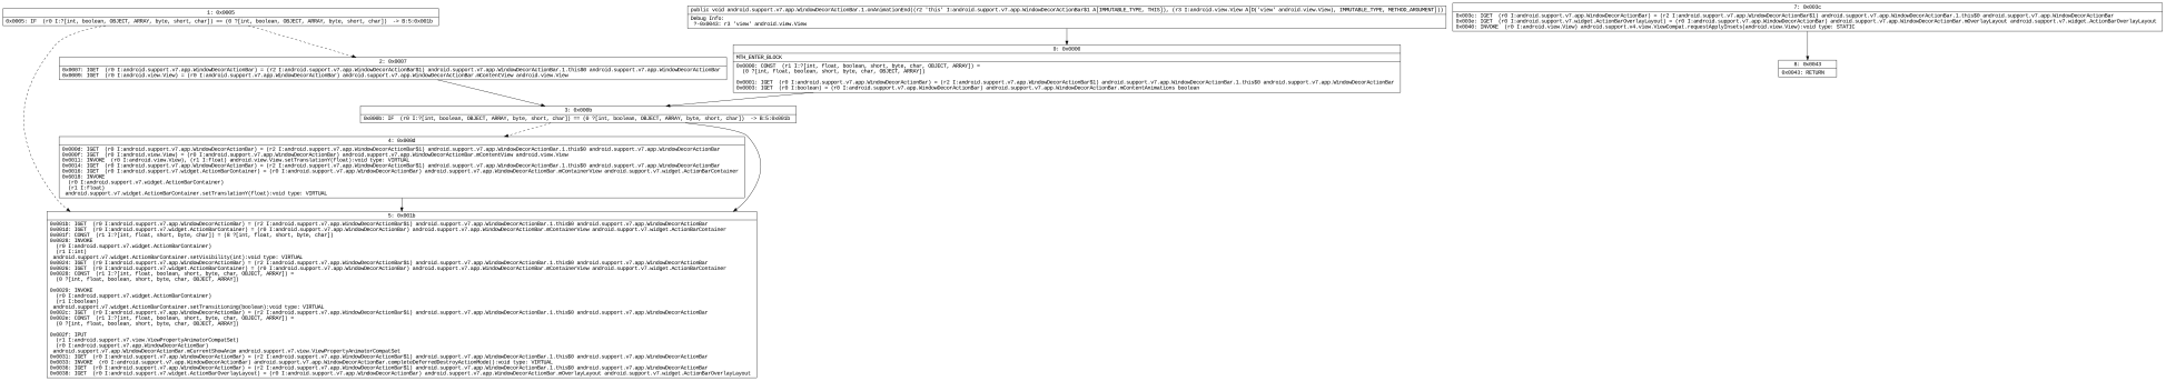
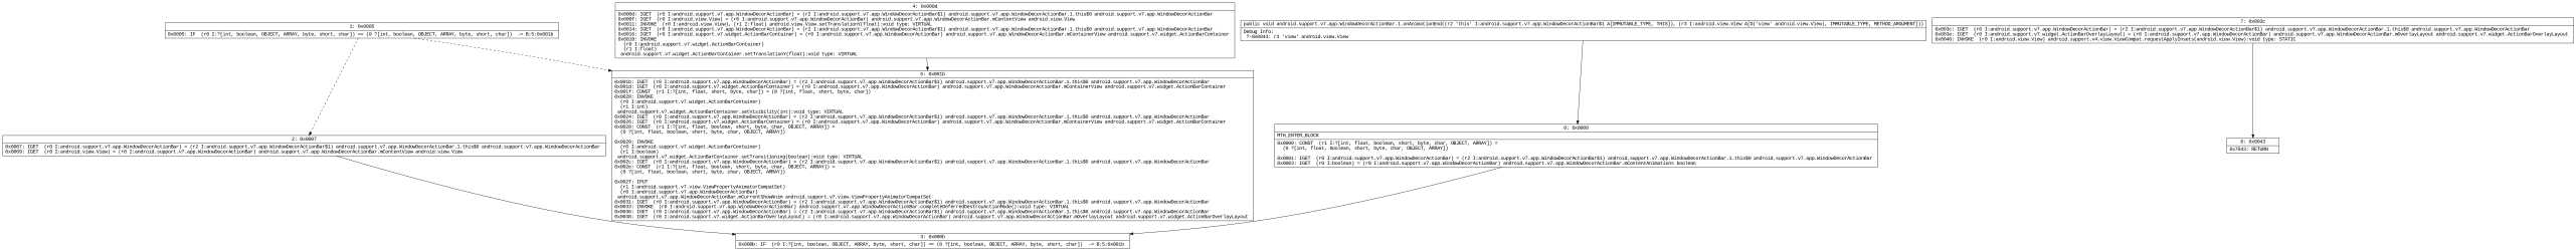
  digraph {
    fontname="Liberation Mono"
    node [fontname="Liberation Mono" shape=record]
    edge [fontname="Liberation Mono"]
    n1 [label="{0\:\ 0x0000|MTH_ENTER_BLOCK\l|0x0000: CONST  (r1 I:?[int, float, boolean, short, byte, char, OBJECT, ARRAY]) = \l  (0 ?[int, float, boolean, short, byte, char, OBJECT, ARRAY])\l \l0x0001: IGET  (r0 I:android.support.v7.app.WindowDecorActionBar) = (r2 I:android.support.v7.app.WindowDecorActionBar$1) android.support.v7.app.WindowDecorActionBar.1.this$0 android.support.v7.app.WindowDecorActionBar \l0x0003: IGET  (r0 I:boolean) = (r0 I:android.support.v7.app.WindowDecorActionBar) android.support.v7.app.WindowDecorActionBar.mContentAnimations boolean \l}"]
    n2 [label="{3\:\ 0x000b|0x000b: IF  (r0 I:?[int, boolean, OBJECT, ARRAY, byte, short, char]) == (0 ?[int, boolean, OBJECT, ARRAY, byte, short, char])  \-\> B:5:0x001b \l}"]
    n3 [label="{1\:\ 0x0005|0x0005: IF  (r0 I:?[int, boolean, OBJECT, ARRAY, byte, short, char]) == (0 ?[int, boolean, OBJECT, ARRAY, byte, short, char])  \-\> B:5:0x001b \l}"]
    n4 [label="{2\:\ 0x0007|0x0007: IGET  (r0 I:android.support.v7.app.WindowDecorActionBar) = (r2 I:android.support.v7.app.WindowDecorActionBar$1) android.support.v7.app.WindowDecorActionBar.1.this$0 android.support.v7.app.WindowDecorActionBar \l0x0009: IGET  (r0 I:android.view.View) = (r0 I:android.support.v7.app.WindowDecorActionBar) android.support.v7.app.WindowDecorActionBar.mContentView android.view.View \l}"]
    n5 [label="{5\:\ 0x001b|0x001b: IGET  (r0 I:android.support.v7.app.WindowDecorActionBar) = (r2 I:android.support.v7.app.WindowDecorActionBar$1) android.support.v7.app.WindowDecorActionBar.1.this$0 android.support.v7.app.WindowDecorActionBar \l0x001d: IGET  (r0 I:android.support.v7.widget.ActionBarContainer) = (r0 I:android.support.v7.app.WindowDecorActionBar) android.support.v7.app.WindowDecorActionBar.mContainerView android.support.v7.widget.ActionBarContainer \l0x001f: CONST  (r1 I:?[int, float, short, byte, char]) = (8 ?[int, float, short, byte, char]) \l0x0028: INVOKE  \l  (r0 I:android.support.v7.widget.ActionBarContainer)\l  (r1 I:int)\l android.support.v7.widget.ActionBarContainer.setVisibility(int):void type: VIRTUAL \l0x0024: IGET  (r0 I:android.support.v7.app.WindowDecorActionBar) = (r2 I:android.support.v7.app.WindowDecorActionBar$1) android.support.v7.app.WindowDecorActionBar.1.this$0 android.support.v7.app.WindowDecorActionBar \l0x0026: IGET  (r0 I:android.support.v7.widget.ActionBarContainer) = (r0 I:android.support.v7.app.WindowDecorActionBar) android.support.v7.app.WindowDecorActionBar.mContainerView android.support.v7.widget.ActionBarContainer \l0x0028: CONST  (r1 I:?[int, float, boolean, short, byte, char, OBJECT, ARRAY]) = \l  (0 ?[int, float, boolean, short, byte, char, OBJECT, ARRAY])\l \l0x0029: INVOKE  \l  (r0 I:android.support.v7.widget.ActionBarContainer)\l  (r1 I:boolean)\l android.support.v7.widget.ActionBarContainer.setTransitioning(boolean):void type: VIRTUAL \l0x002c: IGET  (r0 I:android.support.v7.app.WindowDecorActionBar) = (r2 I:android.support.v7.app.WindowDecorActionBar$1) android.support.v7.app.WindowDecorActionBar.1.this$0 android.support.v7.app.WindowDecorActionBar \l0x002e: CONST  (r1 I:?[int, float, boolean, short, byte, char, OBJECT, ARRAY]) = \l  (0 ?[int, float, boolean, short, byte, char, OBJECT, ARRAY])\l \l0x002f: IPUT  \l  (r1 I:android.support.v7.view.ViewPropertyAnimatorCompatSet)\l  (r0 I:android.support.v7.app.WindowDecorActionBar)\l android.support.v7.app.WindowDecorActionBar.mCurrentShowAnim android.support.v7.view.ViewPropertyAnimatorCompatSet \l0x0031: IGET  (r0 I:android.support.v7.app.WindowDecorActionBar) = (r2 I:android.support.v7.app.WindowDecorActionBar$1) android.support.v7.app.WindowDecorActionBar.1.this$0 android.support.v7.app.WindowDecorActionBar \l0x0033: INVOKE  (r0 I:android.support.v7.app.WindowDecorActionBar) android.support.v7.app.WindowDecorActionBar.completeDeferredDestroyActionMode():void type: VIRTUAL \l0x0036: IGET  (r0 I:android.support.v7.app.WindowDecorActionBar) = (r2 I:android.support.v7.app.WindowDecorActionBar$1) android.support.v7.app.WindowDecorActionBar.1.this$0 android.support.v7.app.WindowDecorActionBar \l0x0038: IGET  (r0 I:android.support.v7.widget.ActionBarOverlayLayout) = (r0 I:android.support.v7.app.WindowDecorActionBar) android.support.v7.app.WindowDecorActionBar.mOverlayLayout android.support.v7.widget.ActionBarOverlayLayout \l}"]
    n6 [label="{4\:\ 0x000d|0x000d: IGET  (r0 I:android.support.v7.app.WindowDecorActionBar) = (r2 I:android.support.v7.app.WindowDecorActionBar$1) android.support.v7.app.WindowDecorActionBar.1.this$0 android.support.v7.app.WindowDecorActionBar \l0x000f: IGET  (r0 I:android.view.View) = (r0 I:android.support.v7.app.WindowDecorActionBar) android.support.v7.app.WindowDecorActionBar.mContentView android.view.View \l0x0011: INVOKE  (r0 I:android.view.View), (r1 I:float) android.view.View.setTranslationY(float):void type: VIRTUAL \l0x0014: IGET  (r0 I:android.support.v7.app.WindowDecorActionBar) = (r2 I:android.support.v7.app.WindowDecorActionBar$1) android.support.v7.app.WindowDecorActionBar.1.this$0 android.support.v7.app.WindowDecorActionBar \l0x0016: IGET  (r0 I:android.support.v7.widget.ActionBarContainer) = (r0 I:android.support.v7.app.WindowDecorActionBar) android.support.v7.app.WindowDecorActionBar.mContainerView android.support.v7.widget.ActionBarContainer \l0x6018: INVOKE  \l  (r0 I:android.support.v7.widget.ActionBarContainer)\l  (r1 I:float)\l android.support.v7.widget.ActionBarContainer.setTranslationY(float):void type: VIRTUAL \l}"]
    n7 [label="{7\:\ 0x003c|0x003c: IGET  (r0 I:android.support.v7.app.WindowDecorActionBar) = (r2 I:android.support.v7.app.WindowDecorActionBar$1) android.support.v7.app.WindowDecorActionBar.1.this$0 android.support.v7.app.WindowDecorActionBar \l0x003e: IGET  (r0 I:android.support.v7.widget.ActionBarOverlayLayout) = (r0 I:android.support.v7.app.WindowDecorActionBar) android.support.v7.app.WindowDecorActionBar.mOverlayLayout android.support.v7.widget.ActionBarOverlayLayout \l0x0040: INVOKE  (r0 I:android.view.View) android.support.v4.view.ViewCompat.requestApplyInsets(android.view.View):void type: STATIC \l}"]
-   n8 [label="{8\:\ 0x0043|0x0043: RETURN   \l}"]
+   n8 [label="{8\:\ 0x0043|0x7043: RETURN   \l}"]
    n9 [label="{public void android.support.v7.app.WindowDecorActionBar.1.onAnimationEnd((r2 'this' I:android.support.v7.app.WindowDecorActionBar$1 A[IMMUTABLE_TYPE, THIS]), (r3 I:android.view.View A[D('view' android.view.View), IMMUTABLE_TYPE, METHOD_ARGUMENT]))  | Debug Info:\l  ?\-0x0043: r3 'view' android.view.View\l}"]
    n1 -> n2
-   n2 -> n5
-   n2 -> n6 [style=dashed]
    n3 -> n4 [style=dashed]
    n3 -> n5 [style=dashed]
    n4 -> n2
    n6 -> n5
    n7 -> n8
    n9 -> n1
  }
